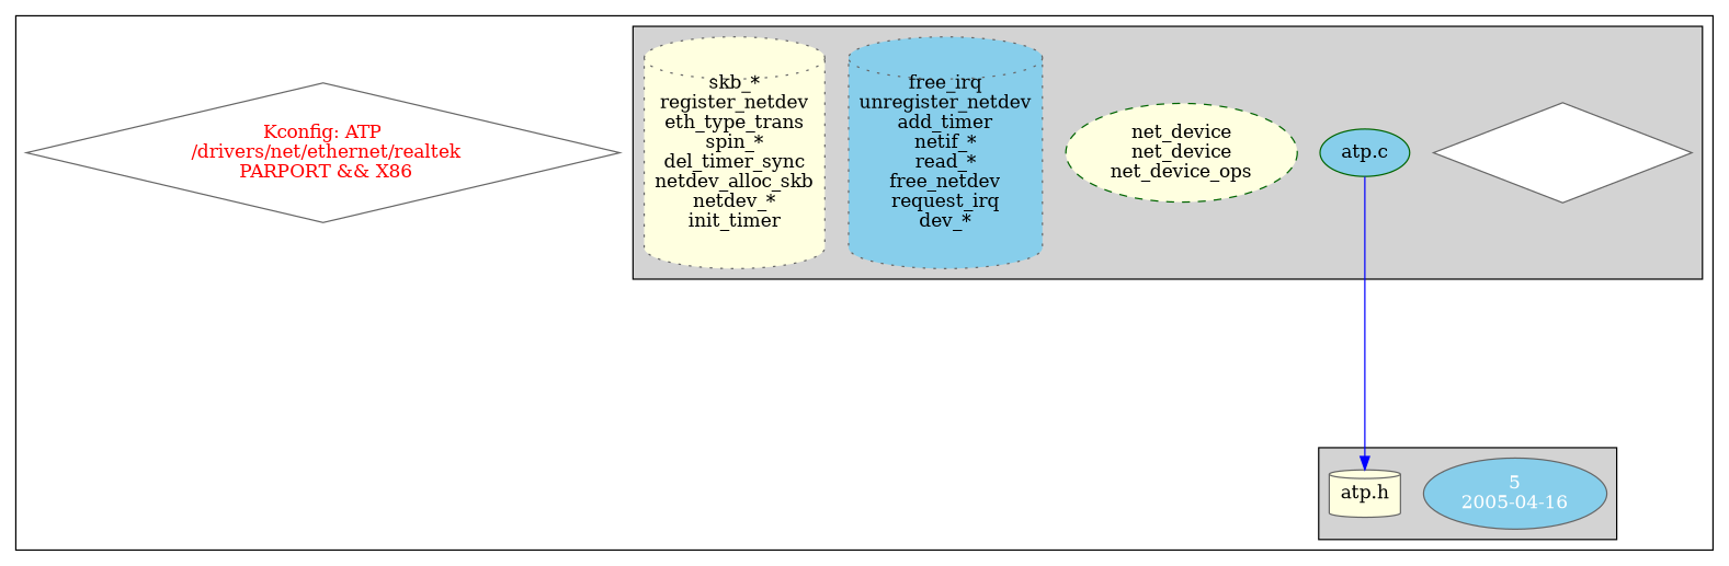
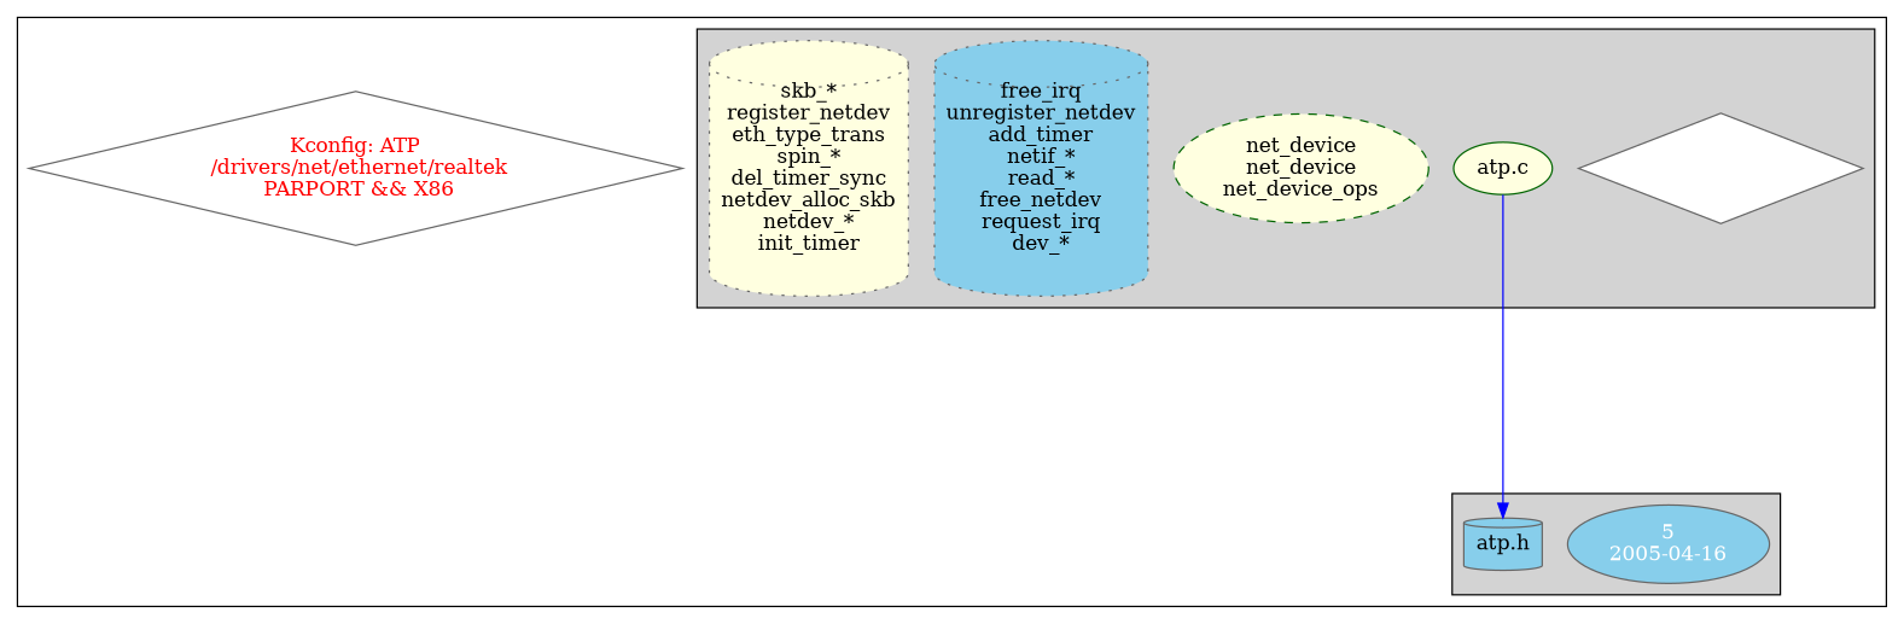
  digraph {
    ranksep=2
    splines=ortho
    node [fillcolor=skyblue fontcolor=black style=filled color=gray40 shape=ellipse]
    n1 [fontcolor=white label="5\n2005-04-16"]
-   n2 [fillcolor=lightyellow label="atp.h\n" shape=cylinder]
+   n2 [label="atp.h\n" shape=cylinder]
    n3 [fillcolor=white fontcolor=white label="67\n2005-04-16" shape=diamond]
-   n4 [label="atp.c\n" color=darkgreen]
+   n4 [fillcolor=lightyellow label="atp.c\n" color=darkgreen]
    n5 [fillcolor=lightyellow label="net_device\nnet_device\nnet_device_ops\n" style="filled,dashed" color=darkgreen]
    n6 [label="free_irq\nunregister_netdev\nadd_timer\nnetif_*\nread_*\nfree_netdev\nrequest_irq\ndev_*\n" shape=cylinder style="filled,dotted"]
    n7 [fillcolor=lightyellow label="skb_*\nregister_netdev\neth_type_trans\nspin_*\ndel_timer_sync\nnetdev_alloc_skb\nnetdev_*\ninit_timer\n" shape=cylinder style="filled,dotted"]
    n8 [fontcolor=red label="Kconfig: ATP\n /drivers/net/ethernet/realtek\n  PARPORT && X86 " shape=diamond fillcolor=white]
    subgraph cluster_1 {
      n8
      subgraph cluster_2 {
        style=filled
        n1
        n2
      }
      subgraph cluster_3 {
        style=filled
        n3
        n4
        n5
        n6
        n7
      }
    }
    n4 -> n2 [color=blue]
  }
